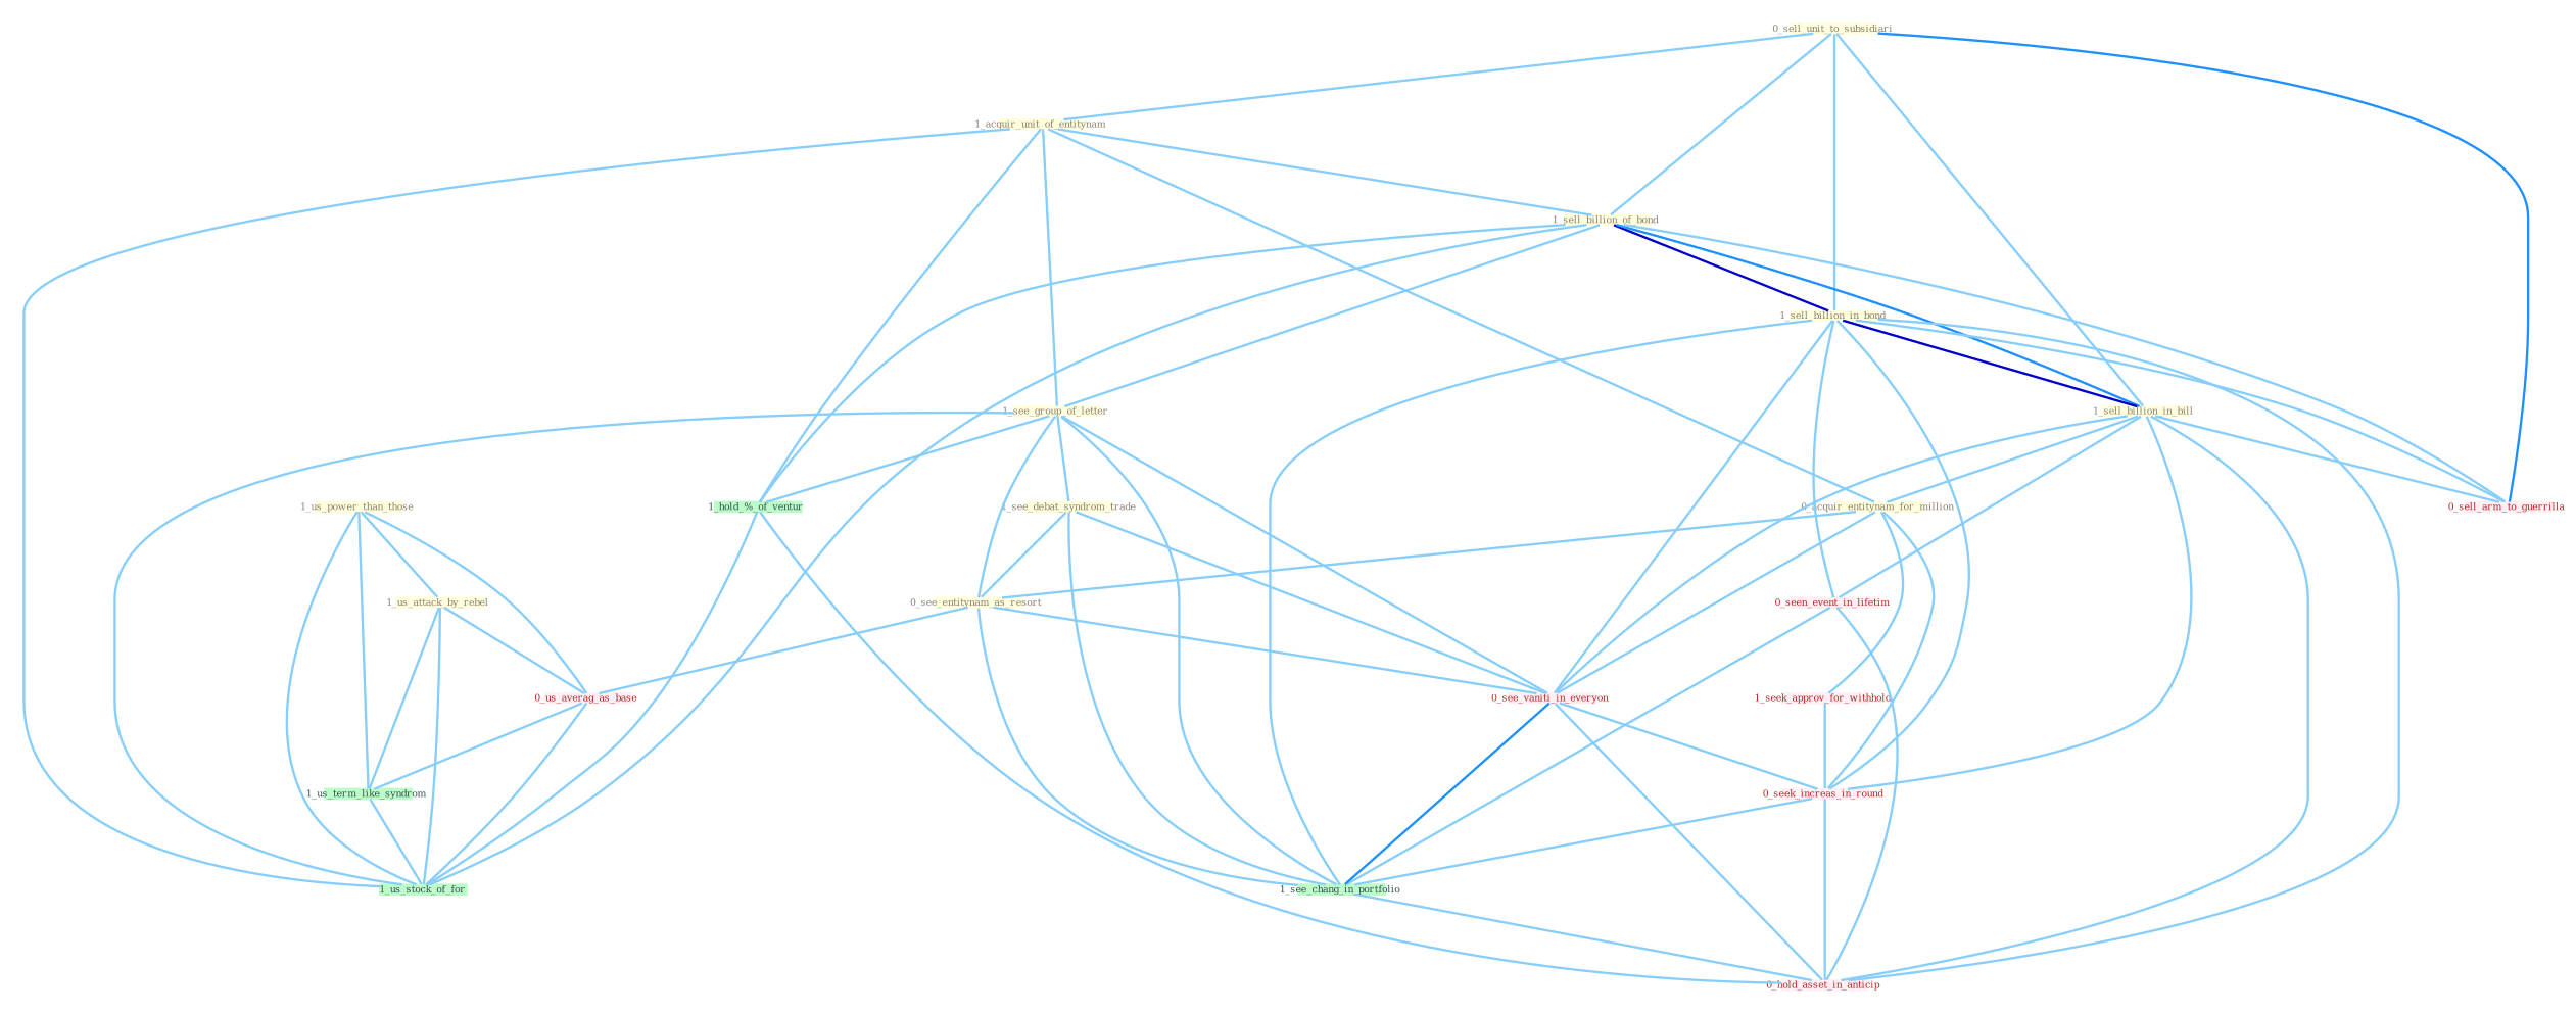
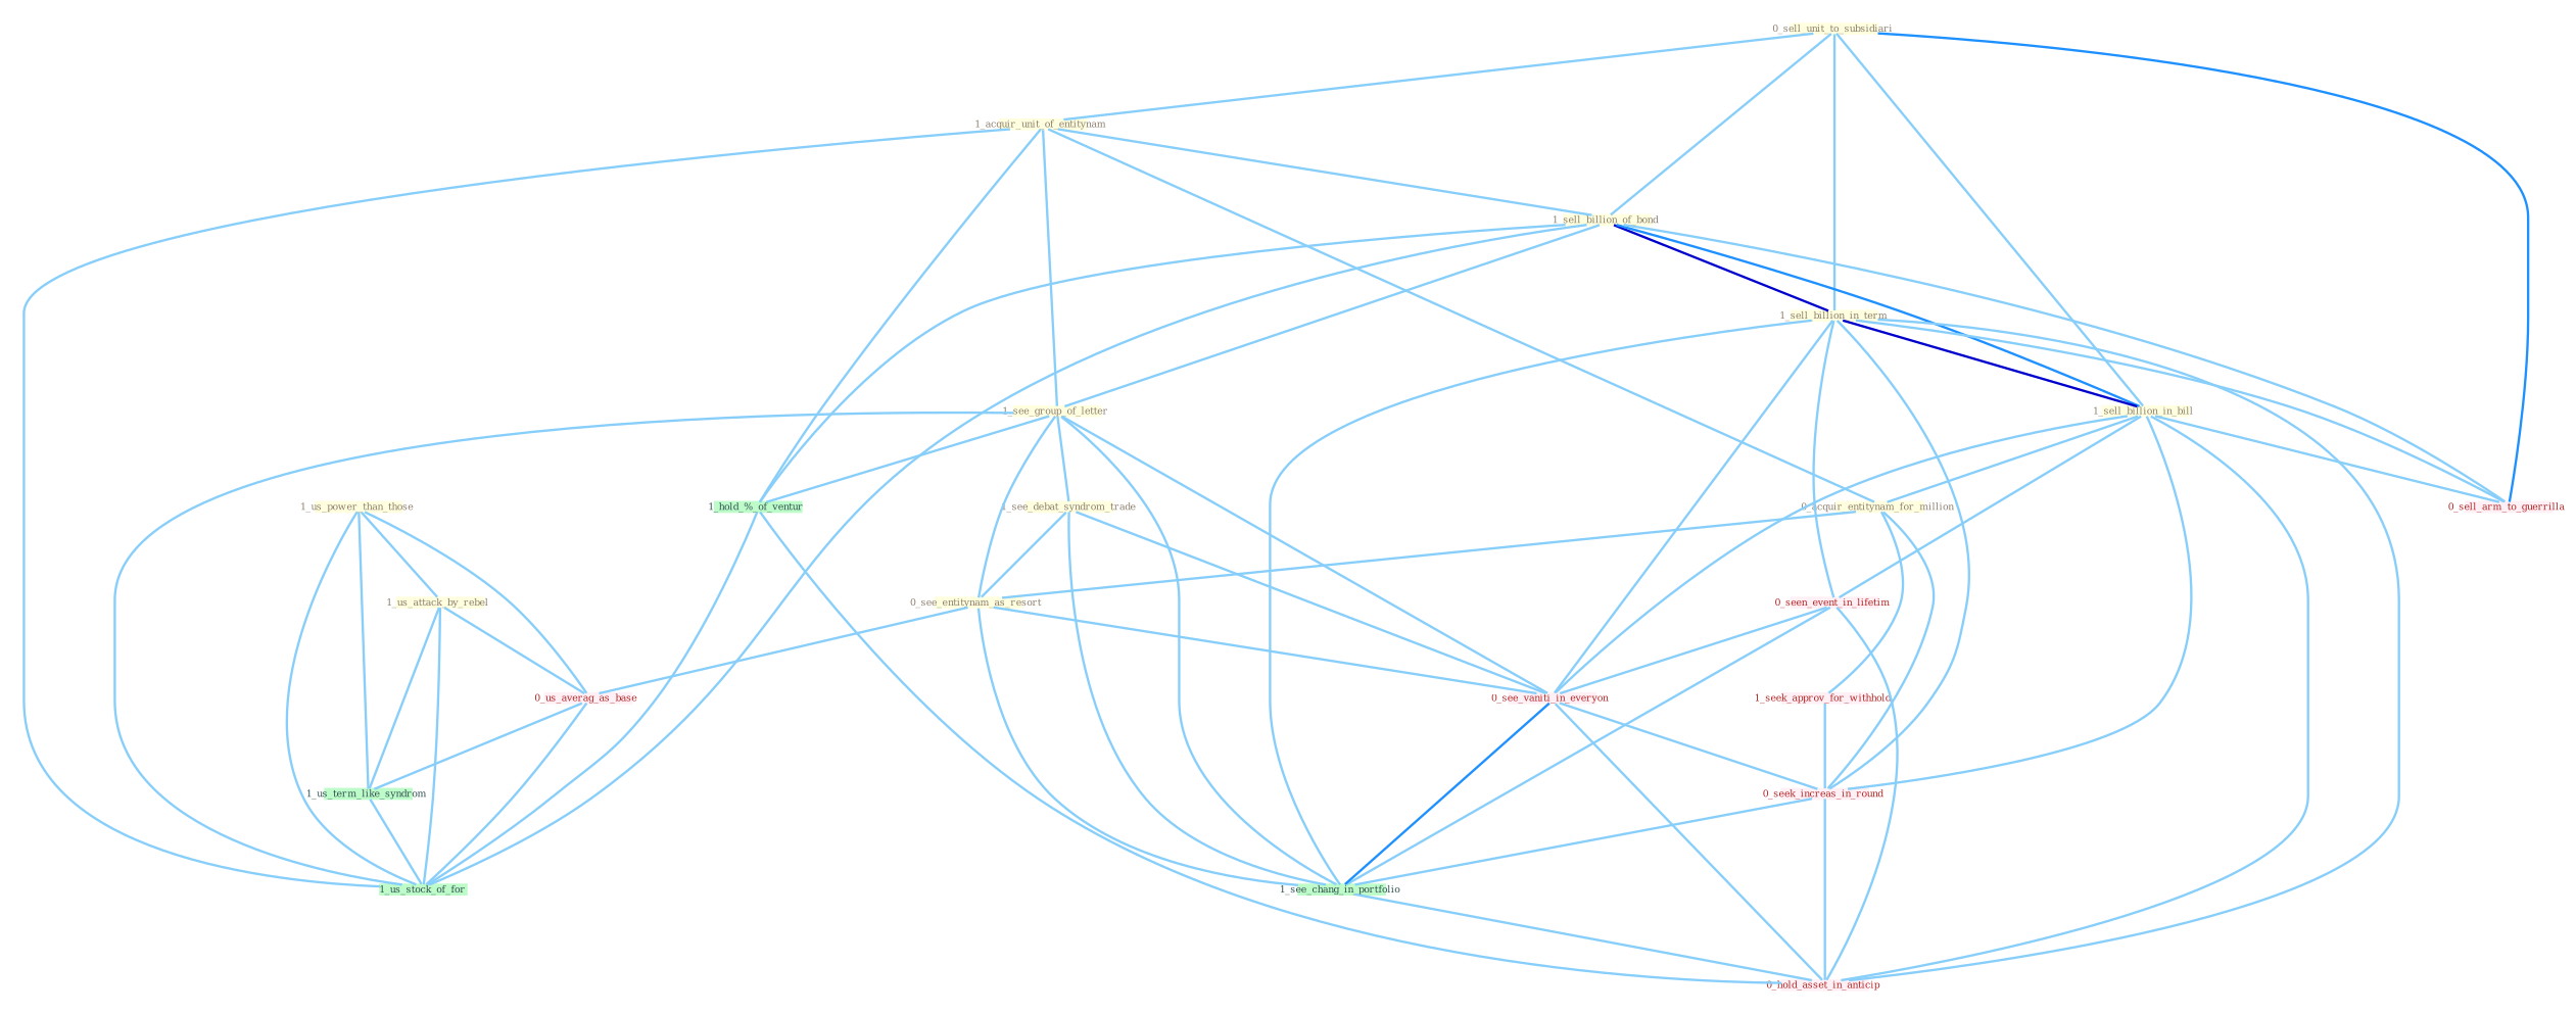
  graph {
    node [color="#ffffe0" fixedsize=true fontcolor="#8b7d6b" fontsize=4 shape=polygon style=filled]
    edge [color="#87cefa" w=1]
    "0_sell_unit_to_subsidiari " [height=.06 width=.5]
    "1_us_power_than_those " [height=.06 width=.5]
    "1_acquir_unit_of_entitynam " [height=.06 width=.5]
    "1_sell_billion_of_bond " [height=.06 width=.5]
    "1_us_attack_by_rebel " [height=.06 width=.5]
    "1_see_group_of_letter " [height=.06 width=.5]
-   "1_sell_billion_in_bond " [height=.06 width=.5]
+   "1_sell_billion_in_bond " [height=.06 width=.5 label="1_sell_billion_in_term"]
    "0_acquir_entitynam_for_million " [height=.06 width=.5]
    n9 [height=.06 label="1_see_debat_syndrom_trade" width=.5]
    "1_sell_billion_in_bill " [height=.06 width=.5]
    "0_see_entitynam_as_resort " [height=.06 width=.5]
    "0_seen_event_in_lifetim " [color="#fff0f5" fontcolor="#b22222" height=.06 width=.5]
    "0_us_averag_as_base " [color="#fff0f5" fontcolor="#b22222" height=.06 width=.5]
    "1_seek_approv_for_withhold " [color="#fff0f5" fontcolor="#b22222" height=.06 width=.5]
    "0_see_vaniti_in_everyon " [color="#fff0f5" fontcolor="#b22222" height=.06 width=.5]
    "0_sell_arm_to_guerrilla " [color="#fff0f5" fontcolor="#b22222" height=.06 width=.5]
    "0_seek_increas_in_round " [color="#fff0f5" fontcolor="#b22222" height=.06 width=.5]
    "0_hold_asset_in_anticip " [color="#fff0f5" fontcolor="#b22222" height=.06 width=.5]
    "1_us_term_like_syndrom " [color="#BDFCC9" fontcolor="#2f4f4f" height=.06 width=.5]
    n20 [color="#BDFCC9" fontcolor="#2f4f4f" height=.06 label="1_us_stock_of_for" width=.5]
    "1_hold_%_of_ventur " [color="#BDFCC9" fontcolor="#2f4f4f" height=.06 width=.5]
    "1_see_chang_in_portfolio " [color="#BDFCC9" fontcolor="#2f4f4f" height=.06 width=.5]
    subgraph sub_1 {
      "0_sell_unit_to_subsidiari "
      "1_us_power_than_those "
      "1_acquir_unit_of_entitynam "
      "1_sell_billion_of_bond "
      "1_us_attack_by_rebel "
      "1_see_group_of_letter "
      "1_sell_billion_in_bond "
      "0_acquir_entitynam_for_million "
      n9
      "1_sell_billion_in_bill "
      "0_see_entitynam_as_resort "
    }
    subgraph sub_2 {
      "0_seen_event_in_lifetim "
      "0_us_averag_as_base "
      "1_seek_approv_for_withhold "
      "0_see_vaniti_in_everyon "
      "0_sell_arm_to_guerrilla "
      "0_seek_increas_in_round "
      "0_hold_asset_in_anticip "
    }
    "0_sell_unit_to_subsidiari " -- "1_acquir_unit_of_entitynam "
    "0_sell_unit_to_subsidiari " -- "1_sell_billion_of_bond "
    "0_sell_unit_to_subsidiari " -- "1_sell_billion_in_bond "
    "0_sell_unit_to_subsidiari " -- "1_sell_billion_in_bill "
    "0_sell_unit_to_subsidiari " -- "0_sell_arm_to_guerrilla " [color="#1e90ff" w=2]
    "1_us_power_than_those " -- "1_us_attack_by_rebel "
    "1_us_power_than_those " -- "0_us_averag_as_base "
    "1_us_power_than_those " -- "1_us_term_like_syndrom "
    "1_us_power_than_those " -- n20
    "1_acquir_unit_of_entitynam " -- "1_sell_billion_of_bond "
    "1_acquir_unit_of_entitynam " -- "1_see_group_of_letter "
    "1_acquir_unit_of_entitynam " -- "0_acquir_entitynam_for_million "
    "1_acquir_unit_of_entitynam " -- n20
    "1_acquir_unit_of_entitynam " -- "1_hold_%_of_ventur "
    "1_sell_billion_of_bond " -- "1_see_group_of_letter "
    "1_sell_billion_of_bond " -- "1_sell_billion_in_bond " [color="#0000cd" w=3]
    "1_sell_billion_of_bond " -- "1_sell_billion_in_bill " [color="#1e90ff" w=2]
    "1_sell_billion_of_bond " -- "0_sell_arm_to_guerrilla "
    "1_sell_billion_of_bond " -- n20
    "1_sell_billion_of_bond " -- "1_hold_%_of_ventur "
    "1_us_attack_by_rebel " -- "0_us_averag_as_base "
    "1_us_attack_by_rebel " -- "1_us_term_like_syndrom "
    "1_us_attack_by_rebel " -- n20
    "1_see_group_of_letter " -- n9
    "1_see_group_of_letter " -- "0_see_entitynam_as_resort "
    "1_see_group_of_letter " -- "0_see_vaniti_in_everyon "
    "1_see_group_of_letter " -- n20
    "1_see_group_of_letter " -- "1_hold_%_of_ventur "
    "1_see_group_of_letter " -- "1_see_chang_in_portfolio "
    "1_sell_billion_in_bond " -- "1_sell_billion_in_bill " [color="#0000cd" w=3]
    "1_sell_billion_in_bond " -- "0_seen_event_in_lifetim "
    "1_sell_billion_in_bond " -- "0_see_vaniti_in_everyon "
    "1_sell_billion_in_bond " -- "0_sell_arm_to_guerrilla "
    "1_sell_billion_in_bond " -- "0_seek_increas_in_round "
    "1_sell_billion_in_bond " -- "0_hold_asset_in_anticip "
    "1_sell_billion_in_bond " -- "1_see_chang_in_portfolio "
    "0_acquir_entitynam_for_million " -- "0_see_entitynam_as_resort "
    "0_acquir_entitynam_for_million " -- "1_seek_approv_for_withhold "
    "0_acquir_entitynam_for_million " -- "0_seek_increas_in_round "
    n9 -- "0_see_entitynam_as_resort "
    n9 -- "0_see_vaniti_in_everyon "
    n9 -- "1_see_chang_in_portfolio "
    "1_sell_billion_in_bill " -- "0_acquir_entitynam_for_million "
    "1_sell_billion_in_bill " -- "0_seen_event_in_lifetim "
    "1_sell_billion_in_bill " -- "0_see_vaniti_in_everyon "
    "1_sell_billion_in_bill " -- "0_sell_arm_to_guerrilla "
    "1_sell_billion_in_bill " -- "0_seek_increas_in_round "
    "1_sell_billion_in_bill " -- "0_hold_asset_in_anticip "
    "0_see_entitynam_as_resort " -- "0_us_averag_as_base "
    "0_see_entitynam_as_resort " -- "0_see_vaniti_in_everyon "
    "0_see_entitynam_as_resort " -- "1_see_chang_in_portfolio "
-   "0_acquir_entitynam_for_million " -- "0_see_vaniti_in_everyon "
+   "0_seen_event_in_lifetim " -- "0_see_vaniti_in_everyon "
    "0_seen_event_in_lifetim " -- "0_hold_asset_in_anticip "
    "0_seen_event_in_lifetim " -- "1_see_chang_in_portfolio "
    "0_us_averag_as_base " -- "1_us_term_like_syndrom "
    "0_us_averag_as_base " -- n20
    "1_seek_approv_for_withhold " -- "0_seek_increas_in_round "
    "0_see_vaniti_in_everyon " -- "0_seek_increas_in_round "
    "0_see_vaniti_in_everyon " -- "0_hold_asset_in_anticip "
    "0_see_vaniti_in_everyon " -- "1_see_chang_in_portfolio " [color="#1e90ff" w=2]
    "0_seek_increas_in_round " -- "0_hold_asset_in_anticip "
    "0_seek_increas_in_round " -- "1_see_chang_in_portfolio "
    "1_us_term_like_syndrom " -- n20
    "1_hold_%_of_ventur " -- "0_hold_asset_in_anticip "
    "1_hold_%_of_ventur " -- n20
    "1_see_chang_in_portfolio " -- "0_hold_asset_in_anticip "
  }
